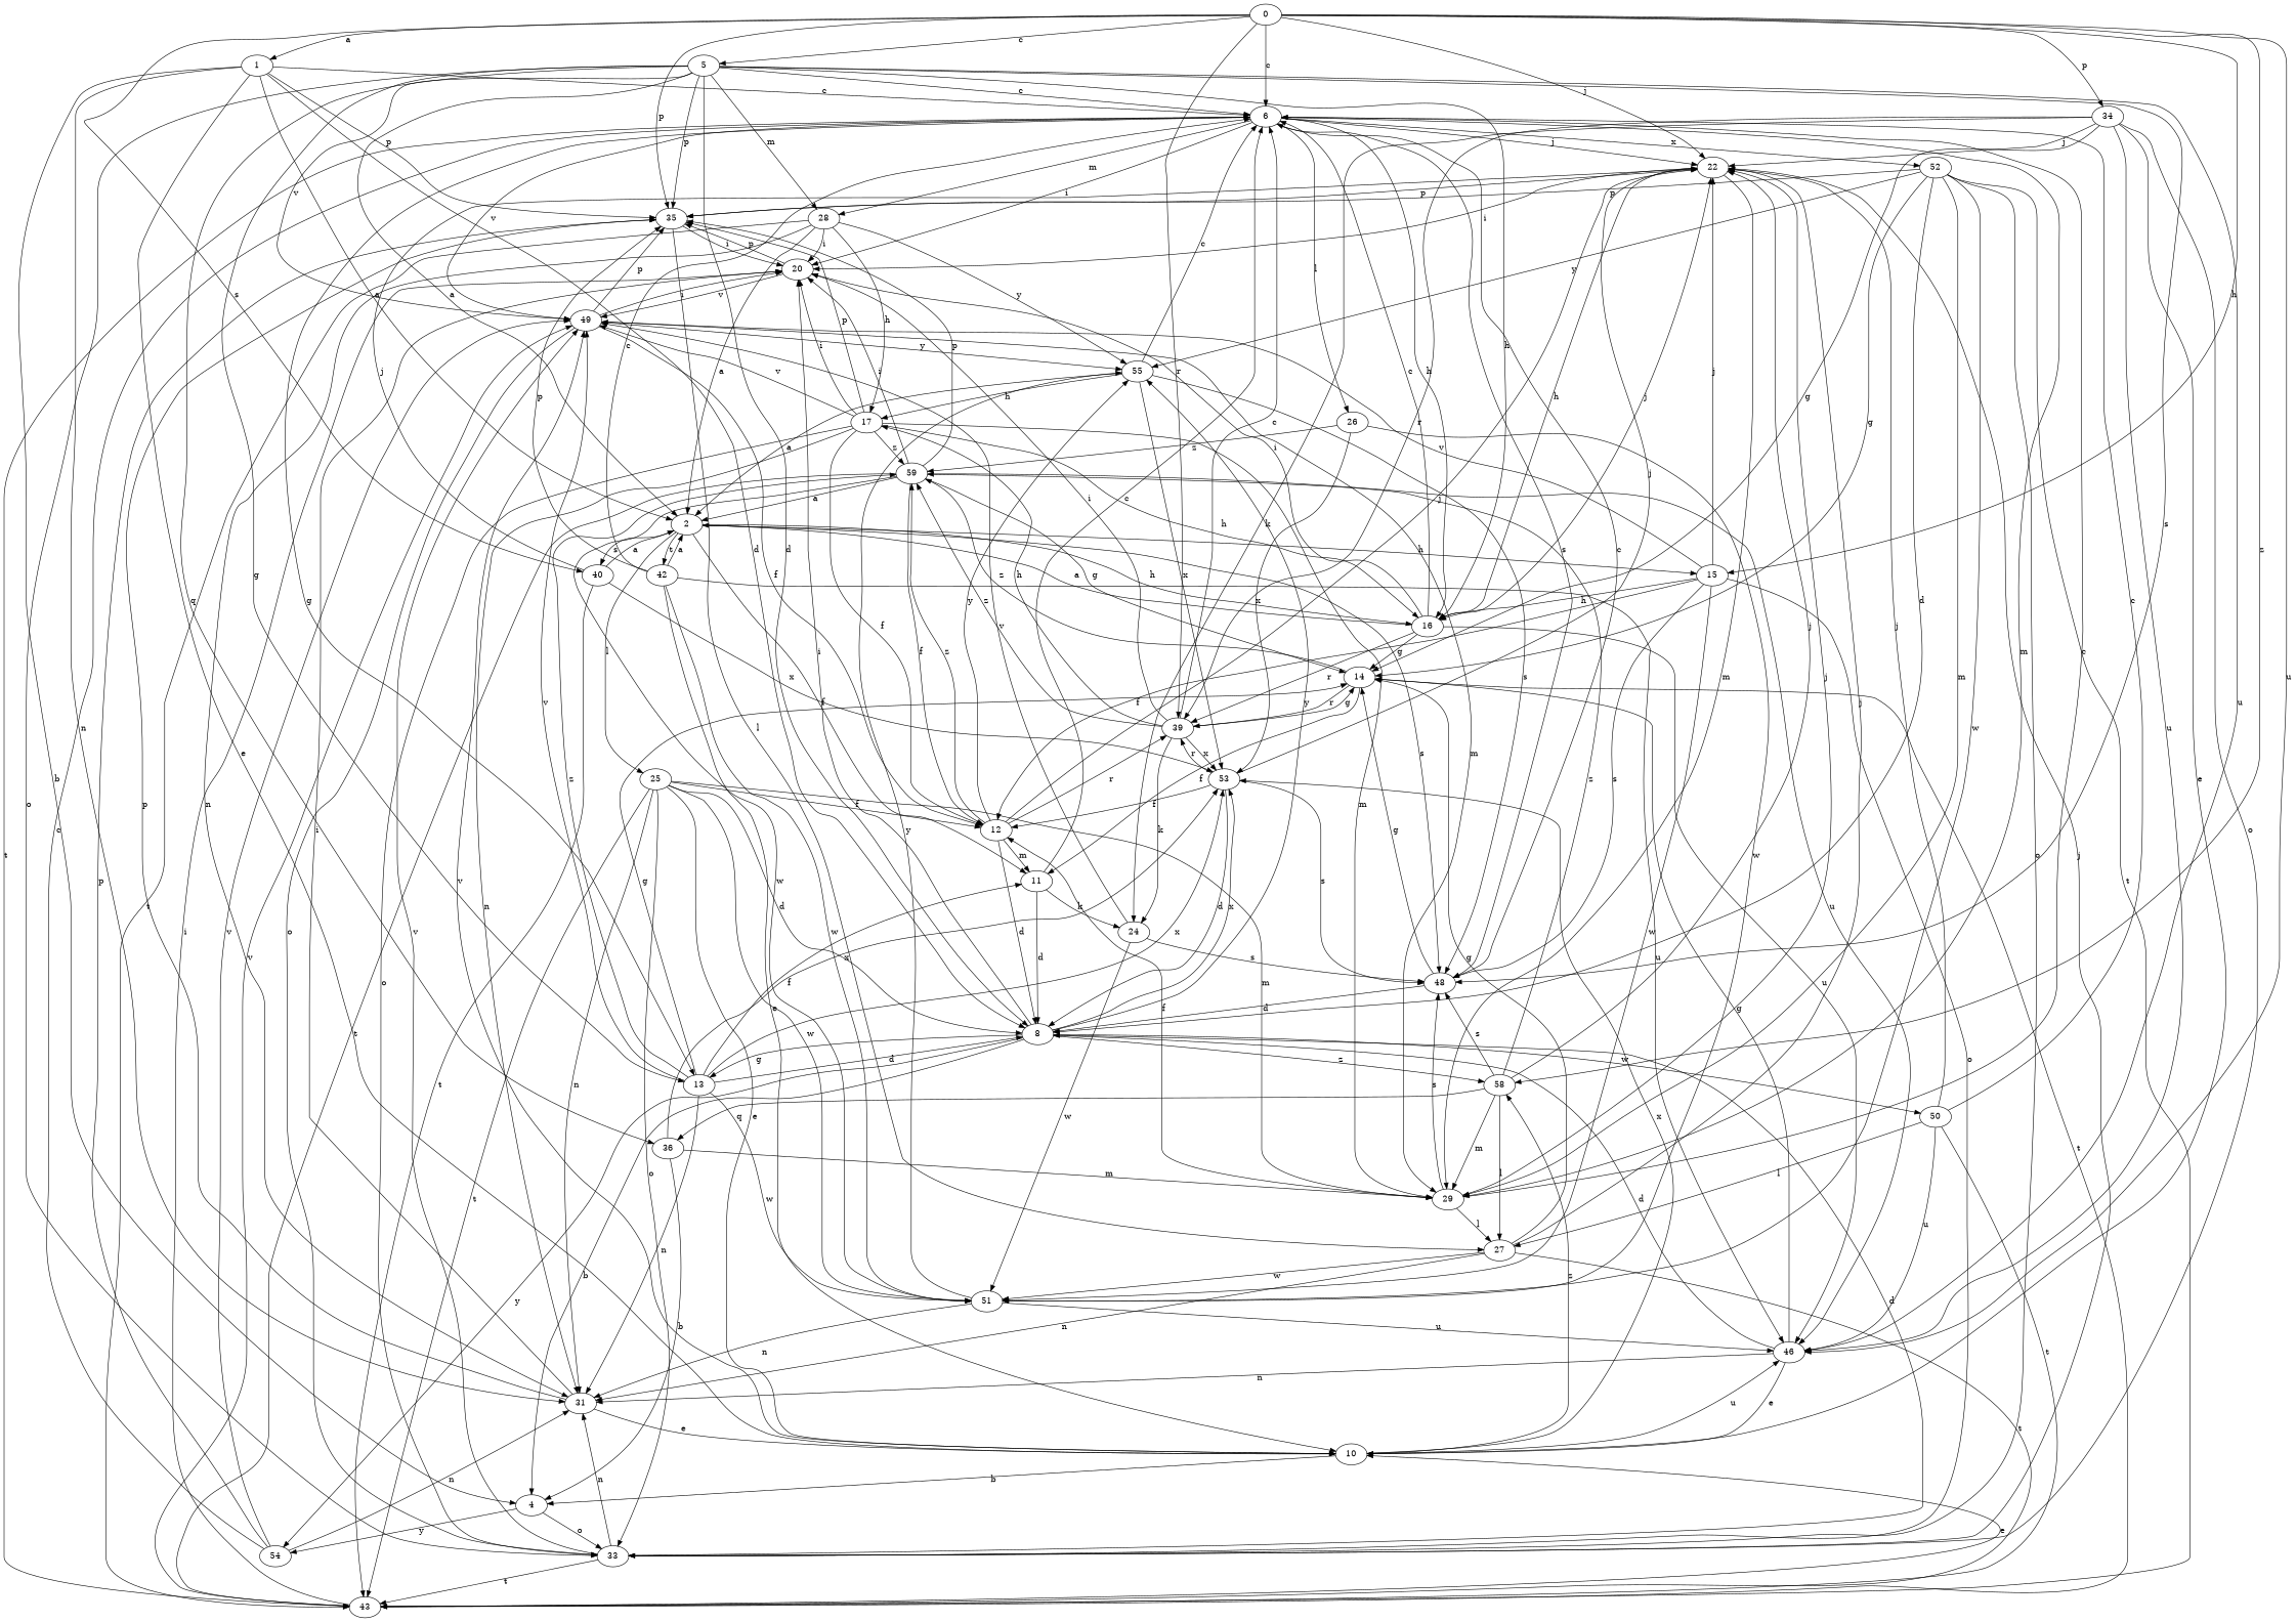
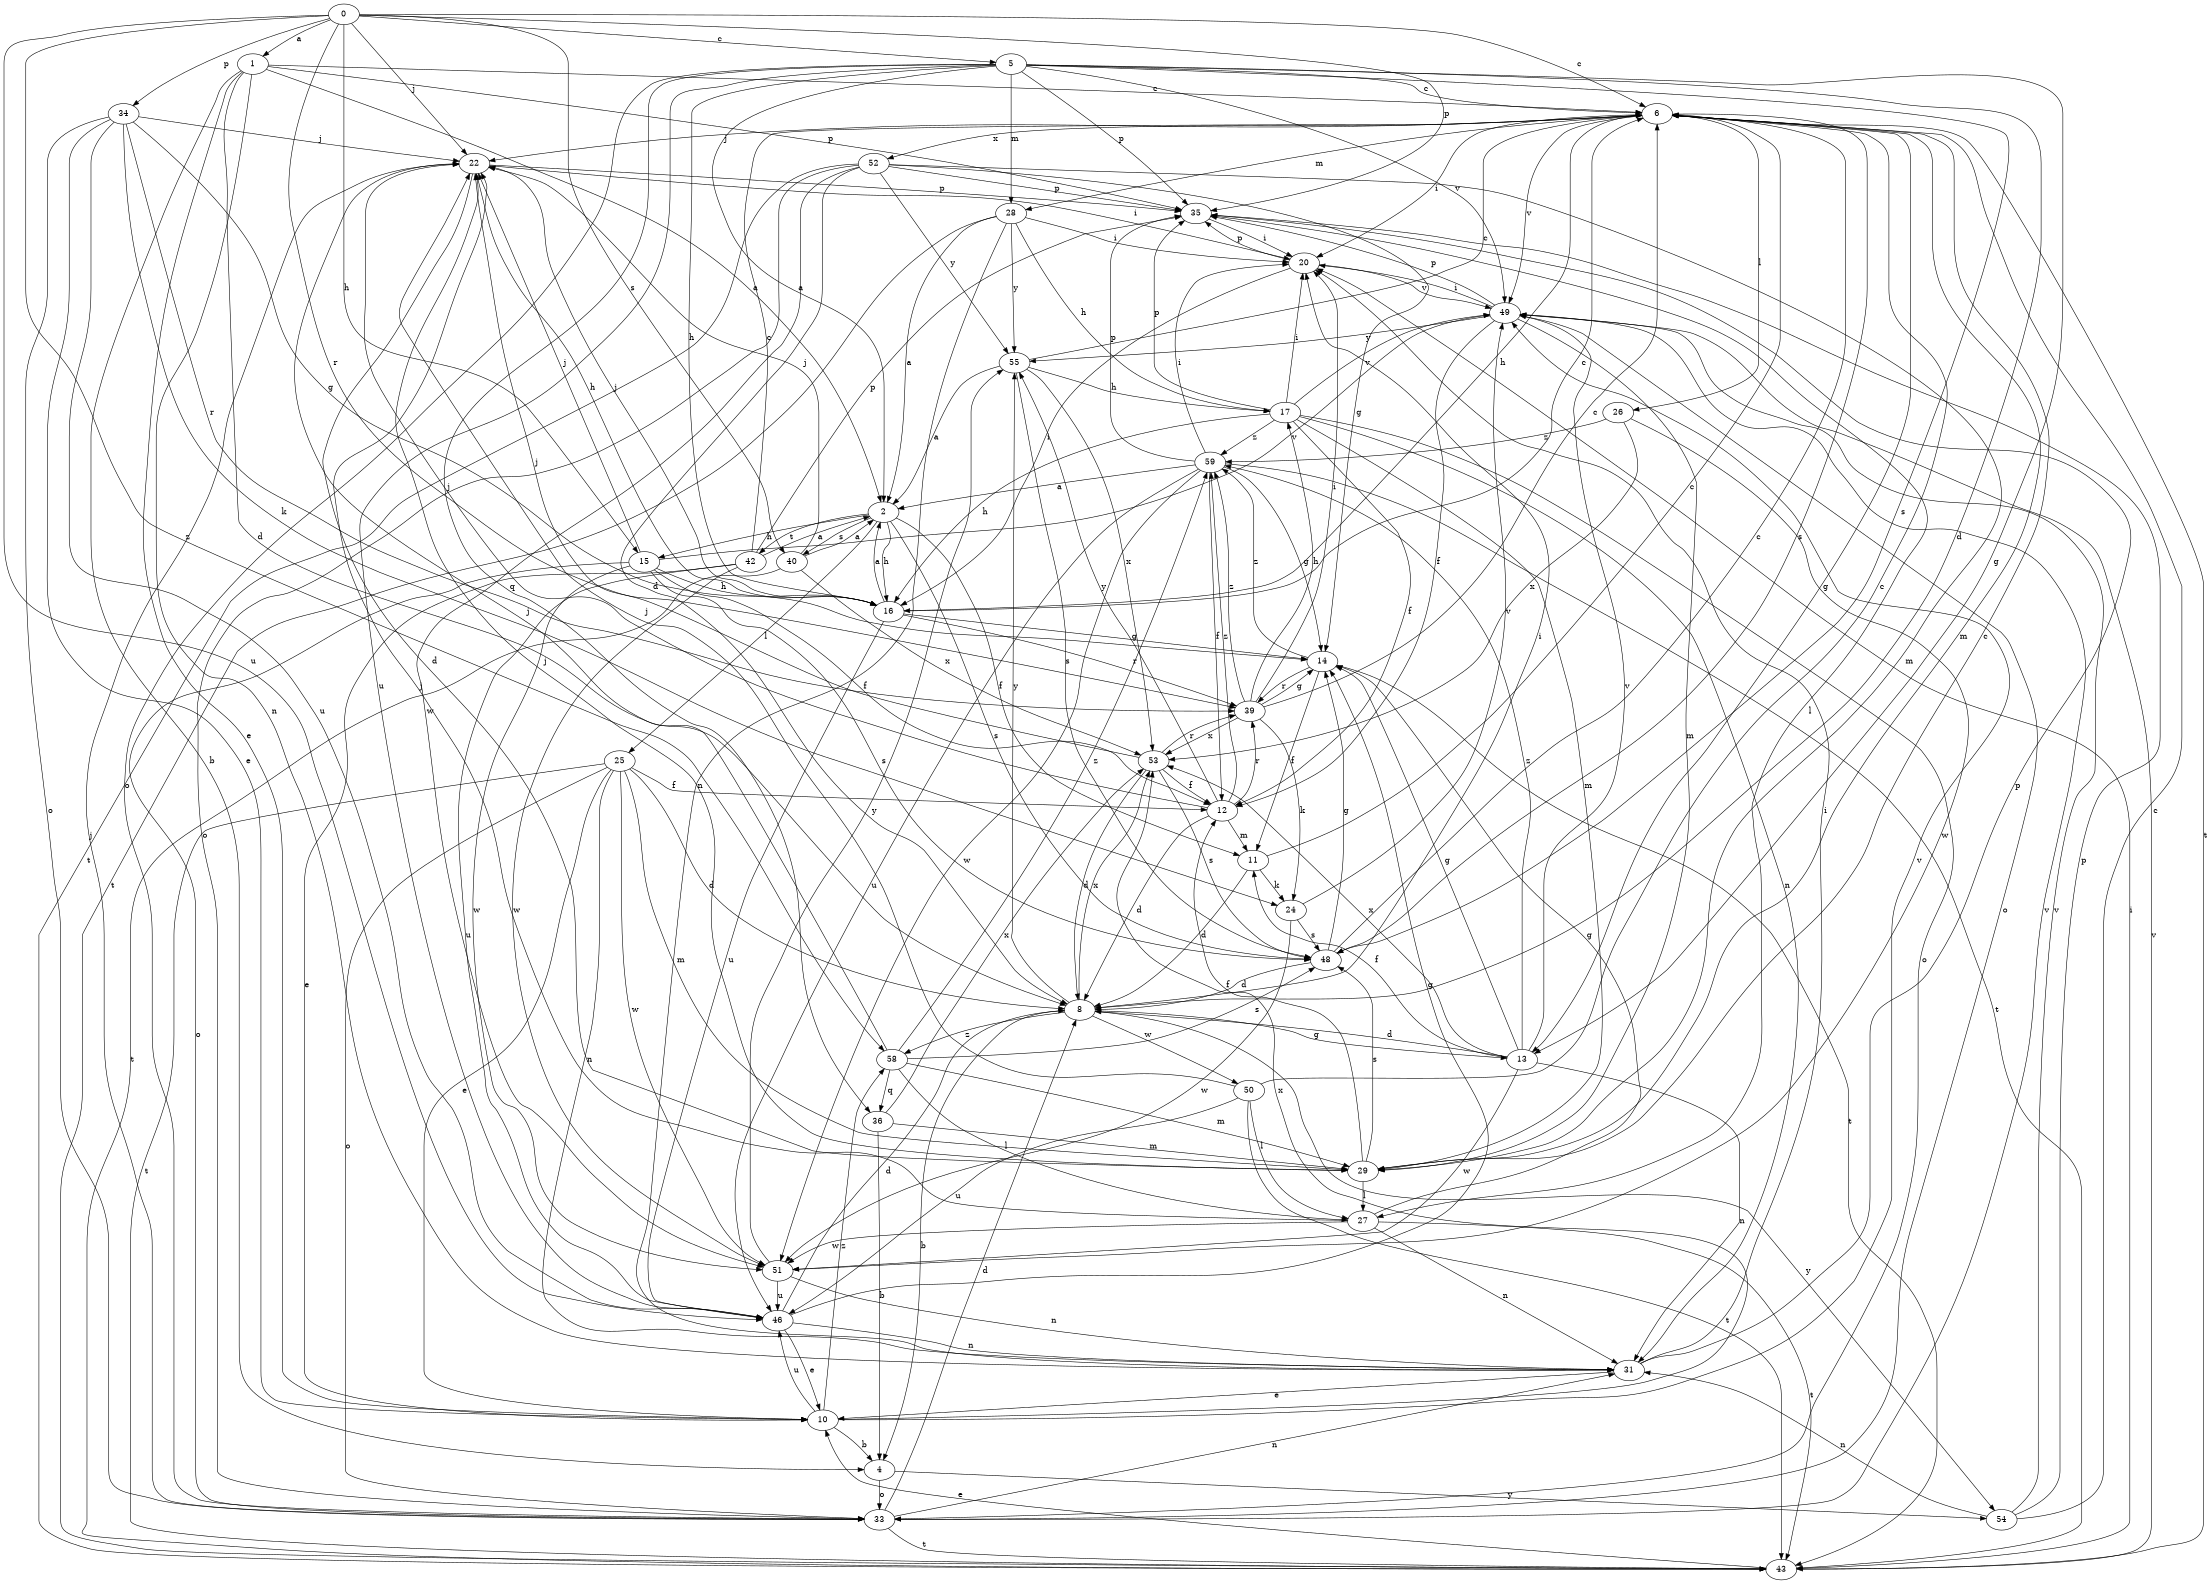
  strict digraph {
    0
    1
    5
    6
    15
    22
    34
    35
    39
    40
    46
    58
    2
    4
    8
    10
    31
    16
    n19 [label=48]
    33
    13
    28
    36
    49
    20
    26
    29
    43
    52
    12
    51
    24
    14
    27
    53
    59
    17
    11
    25
    42
    54
    50
    55
    0 -> 1 [label=a]
    0 -> 5 [label=c]
    0 -> 6 [label=c]
    0 -> 15 [label=h]
    0 -> 22 [label=j]
    0 -> 34 [label=p]
    0 -> 35 [label=p]
    0 -> 39 [label=r]
    0 -> 40 [label=s]
    0 -> 46 [label=u]
    0 -> 58 [label=z]
    1 -> 6 [label=c]
    1 -> 35 [label=p]
    1 -> 2 [label=a]
    1 -> 4 [label=b]
    1 -> 8 [label=d]
    1 -> 10 [label=e]
    1 -> 31 [label=n]
    5 -> 6 [label=c]
    5 -> 35 [label=p]
    5 -> 46 [label=u]
    5 -> 2 [label=a]
    5 -> 8 [label=d]
    5 -> 16 [label=h]
    5 -> n19 [label=s]
    5 -> 33 [label=o]
    5 -> 13 [label=g]
    5 -> 28 [label=m]
    5 -> 36 [label=q]
    5 -> 49 [label=v]
    6 -> 22 [label=j]
    6 -> 16 [label=h]
    6 -> n19 [label=s]
    6 -> 13 [label=g]
    6 -> 28 [label=m]
    6 -> 49 [label=v]
    6 -> 20 [label=i]
    6 -> 26 [label=l]
    6 -> 29 [label=m]
    6 -> 43 [label=t]
    6 -> 52 [label=x]
    15 -> 22 [label=j]
    15 -> 16 [label=h]
    15 -> n19 [label=s]
    15 -> 33 [label=o]
    15 -> 49 [label=v]
    15 -> 12 [label=f]
    15 -> 51 [label=w]
    22 -> 35 [label=p]
    22 -> 16 [label=h]
    22 -> 20 [label=i]
-   22 -> 29 [label=m]
+   22 -> 29 [label=d]
    34 -> 22 [label=j]
    34 -> 39 [label=r]
    34 -> 46 [label=u]
    34 -> 10 [label=e]
    34 -> 33 [label=o]
    34 -> 24 [label=k]
    34 -> 14 [label=g]
    35 -> 20 [label=i]
    35 -> 27 [label=l]
    39 -> 6 [label=c]
    39 -> 20 [label=i]
    39 -> 24 [label=k]
    39 -> 14 [label=g]
    39 -> 53 [label=x]
    39 -> 59 [label=z]
    39 -> 17 [label=h]
    40 -> 22 [label=j]
    40 -> 2 [label=a]
    40 -> 43 [label=t]
    40 -> 53 [label=x]
    46 -> 8 [label=d]
    46 -> 10 [label=e]
    46 -> 31 [label=n]
    46 -> 14 [label=g]
    58 -> 22 [label=j]
    58 -> n19 [label=s]
    58 -> 36 [label=q]
    58 -> 29 [label=m]
    58 -> 27 [label=l]
    58 -> 59 [label=z]
    2 -> 15 [label=h]
    2 -> 40 [label=s]
    2 -> 16 [label=h]
    2 -> n19 [label=s]
    2 -> 11 [label=f]
    2 -> 25 [label=l]
    2 -> 42 [label=t]
    4 -> 33 [label=o]
    4 -> 54 [label=y]
    8 -> 58 [label=z]
    8 -> 4 [label=b]
    8 -> 13 [label=g]
    8 -> 20 [label=i]
    8 -> 53 [label=x]
    8 -> 54 [label=y]
    8 -> 50 [label=w]
    8 -> 55 [label=y]
    10 -> 46 [label=u]
    10 -> 58 [label=z]
    10 -> 4 [label=b]
    10 -> 49 [label=v]
    10 -> 53 [label=x]
    31 -> 35 [label=p]
    31 -> 10 [label=e]
    31 -> 20 [label=i]
    16 -> 6 [label=c]
    16 -> 22 [label=j]
    16 -> 39 [label=r]
    16 -> 46 [label=u]
    16 -> 2 [label=a]
-   16 -> 20 [label=i]
+   20 -> 16 [label=i]
    16 -> 14 [label=g]
    n19 -> 6 [label=c]
    n19 -> 8 [label=d]
    n19 -> 14 [label=g]
    33 -> 22 [label=j]
    33 -> 8 [label=d]
    33 -> 31 [label=n]
    33 -> 49 [label=v]
    33 -> 43 [label=t]
    13 -> 8 [label=d]
    13 -> 31 [label=n]
    13 -> 49 [label=v]
    13 -> 51 [label=w]
    13 -> 14 [label=g]
    13 -> 53 [label=x]
    13 -> 59 [label=z]
    13 -> 11 [label=f]
    28 -> 2 [label=a]
    28 -> 31 [label=n]
    28 -> 20 [label=i]
    28 -> 43 [label=t]
    28 -> 17 [label=h]
    28 -> 55 [label=y]
    36 -> 4 [label=b]
    36 -> 29 [label=m]
    36 -> 53 [label=x]
    49 -> 35 [label=p]
    49 -> 33 [label=o]
    49 -> 20 [label=i]
    49 -> 29 [label=m]
    49 -> 12 [label=f]
    49 -> 55 [label=y]
    20 -> 35 [label=p]
    20 -> 49 [label=v]
    26 -> 51 [label=w]
    26 -> 53 [label=x]
    26 -> 59 [label=z]
    29 -> 6 [label=c]
    29 -> 22 [label=j]
    29 -> n19 [label=s]
    29 -> 12 [label=f]
    29 -> 27 [label=l]
    43 -> 10 [label=e]
    43 -> 49 [label=v]
    43 -> 20 [label=i]
    52 -> 35 [label=p]
    52 -> 8 [label=d]
    52 -> 33 [label=o]
    52 -> 29 [label=m]
    52 -> 43 [label=t]
    52 -> 51 [label=w]
    52 -> 14 [label=g]
    52 -> 55 [label=y]
    12 -> 22 [label=j]
    12 -> 39 [label=r]
    12 -> 8 [label=d]
    12 -> 59 [label=z]
    12 -> 11 [label=m]
    12 -> 55 [label=y]
    51 -> 46 [label=u]
    51 -> 31 [label=n]
    51 -> 55 [label=y]
    24 -> n19 [label=s]
    24 -> 49 [label=v]
    24 -> 51 [label=w]
    14 -> 39 [label=r]
    14 -> 43 [label=t]
    14 -> 59 [label=z]
    14 -> 11 [label=f]
    27 -> 22 [label=j]
    27 -> 31 [label=n]
    27 -> 43 [label=t]
    27 -> 51 [label=w]
    27 -> 14 [label=g]
    53 -> 22 [label=j]
    53 -> 39 [label=r]
    53 -> 8 [label=d]
    53 -> n19 [label=s]
    53 -> 12 [label=f]
    59 -> 35 [label=p]
    59 -> 46 [label=u]
    59 -> 2 [label=a]
    59 -> 20 [label=i]
    59 -> 43 [label=t]
    59 -> 12 [label=f]
    59 -> 51 [label=w]
    59 -> 14 [label=g]
    17 -> 35 [label=p]
    17 -> 31 [label=n]
    17 -> 16 [label=h]
    17 -> 33 [label=o]
    17 -> 49 [label=v]
    17 -> 20 [label=i]
    17 -> 29 [label=m]
    17 -> 12 [label=f]
    17 -> 59 [label=z]
    11 -> 6 [label=c]
    11 -> 8 [label=d]
    11 -> 24 [label=k]
    25 -> 8 [label=d]
    25 -> 10 [label=e]
    25 -> 31 [label=n]
    25 -> 33 [label=o]
    25 -> 29 [label=m]
    25 -> 43 [label=t]
    25 -> 12 [label=f]
    25 -> 51 [label=w]
    42 -> 6 [label=c]
    42 -> 35 [label=p]
    42 -> 46 [label=u]
    42 -> 2 [label=a]
    42 -> 10 [label=e]
    42 -> 51 [label=w]
    54 -> 6 [label=c]
    54 -> 35 [label=p]
    54 -> 31 [label=n]
    54 -> 49 [label=v]
    50 -> 6 [label=c]
    50 -> 22 [label=j]
    50 -> 46 [label=u]
    50 -> 43 [label=t]
    50 -> 27 [label=l]
    55 -> 6 [label=c]
    55 -> 2 [label=a]
    55 -> n19 [label=s]
    55 -> 53 [label=x]
    55 -> 17 [label=h]
  }
